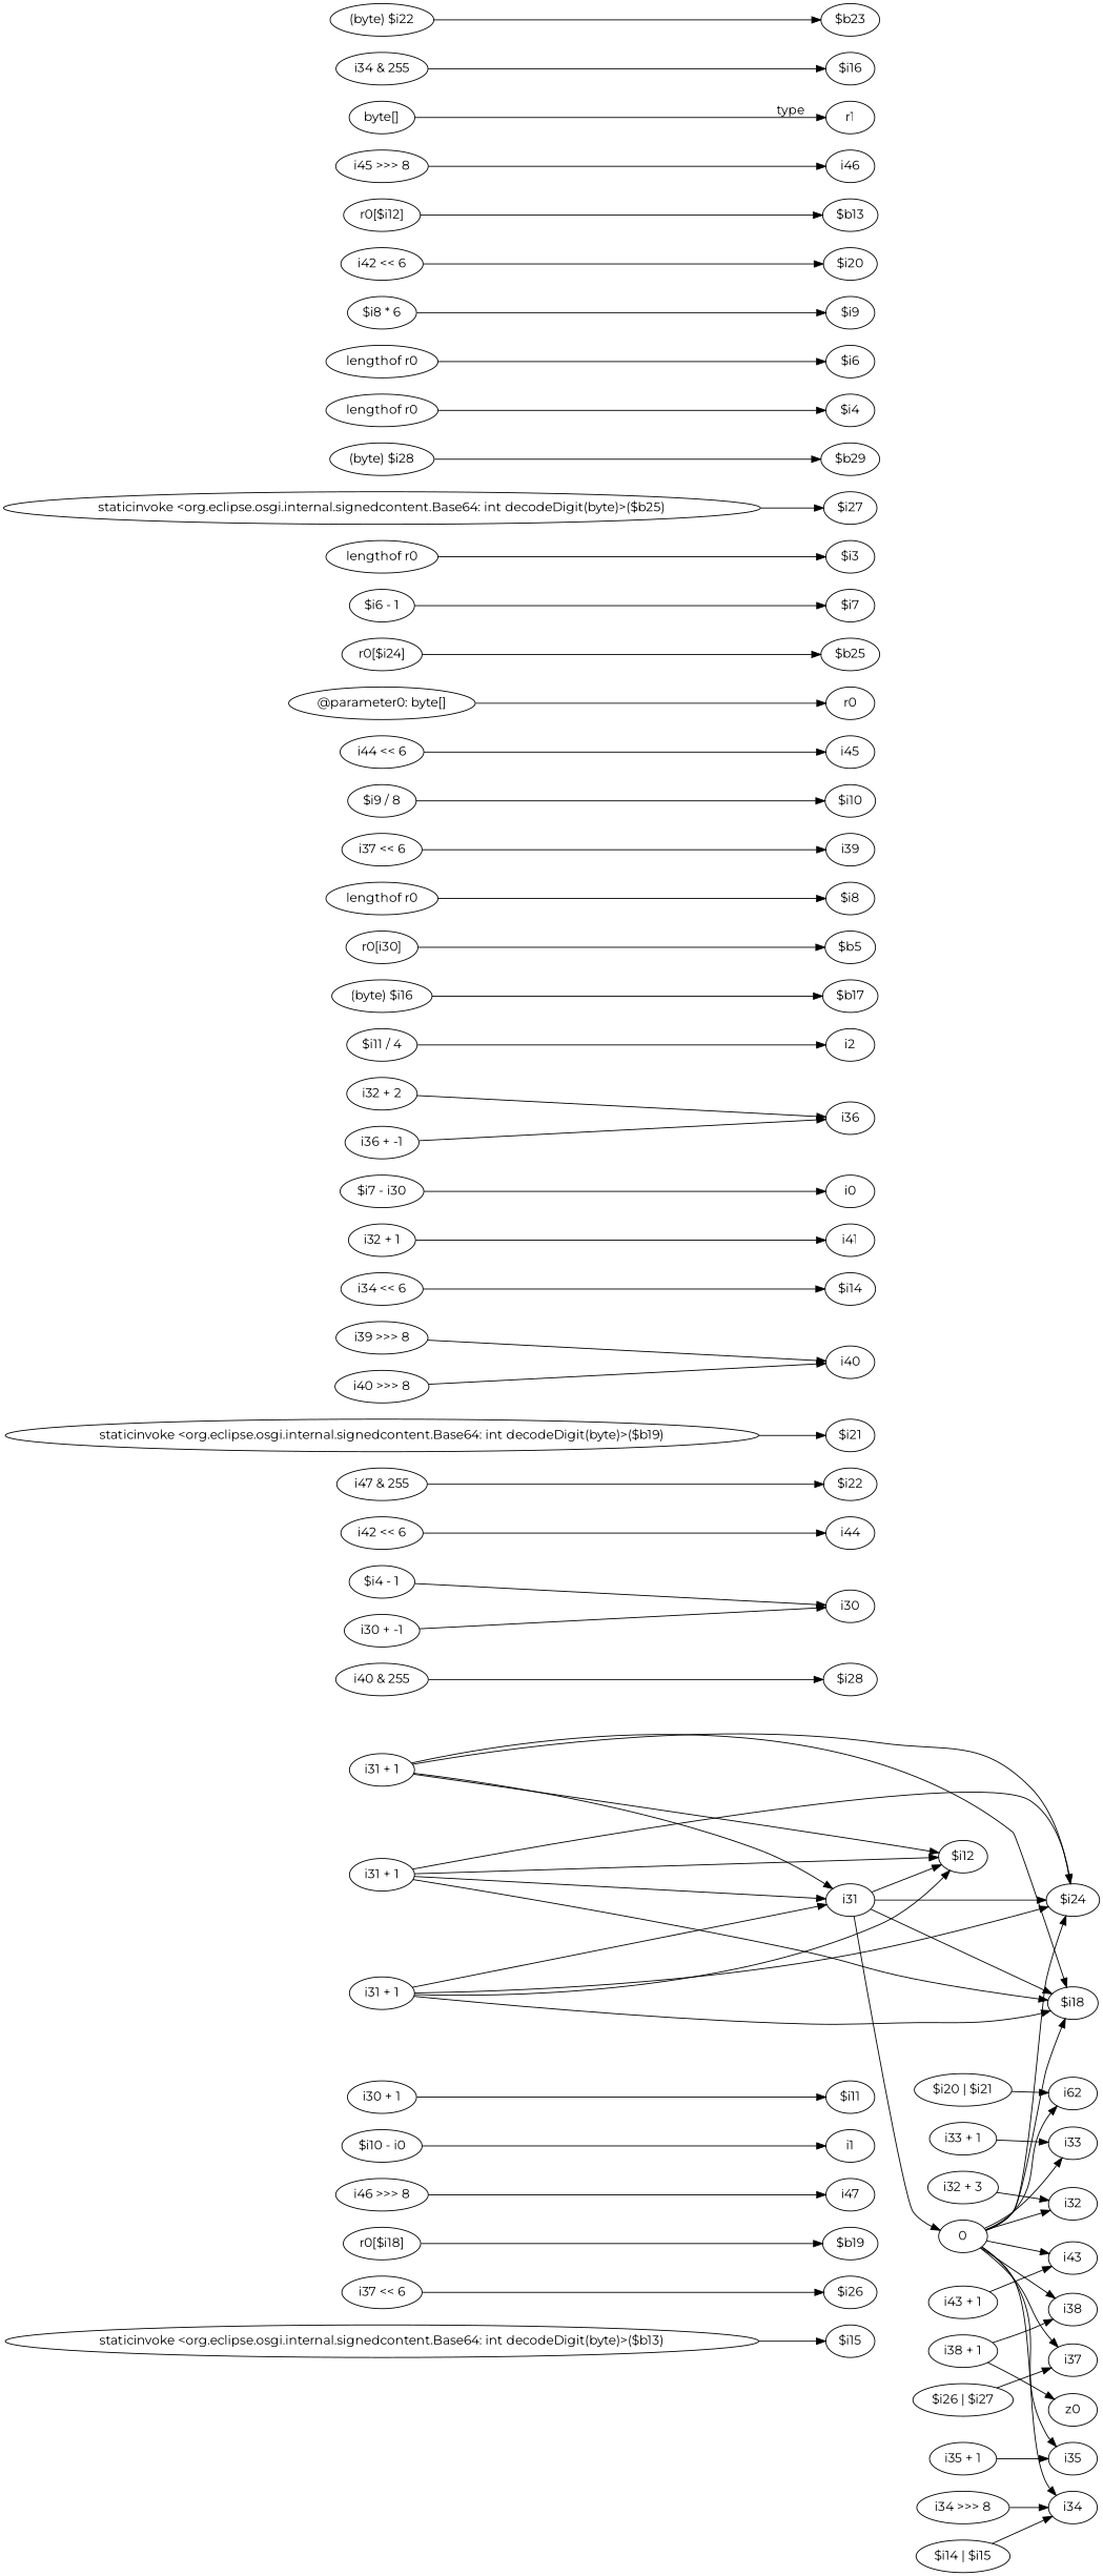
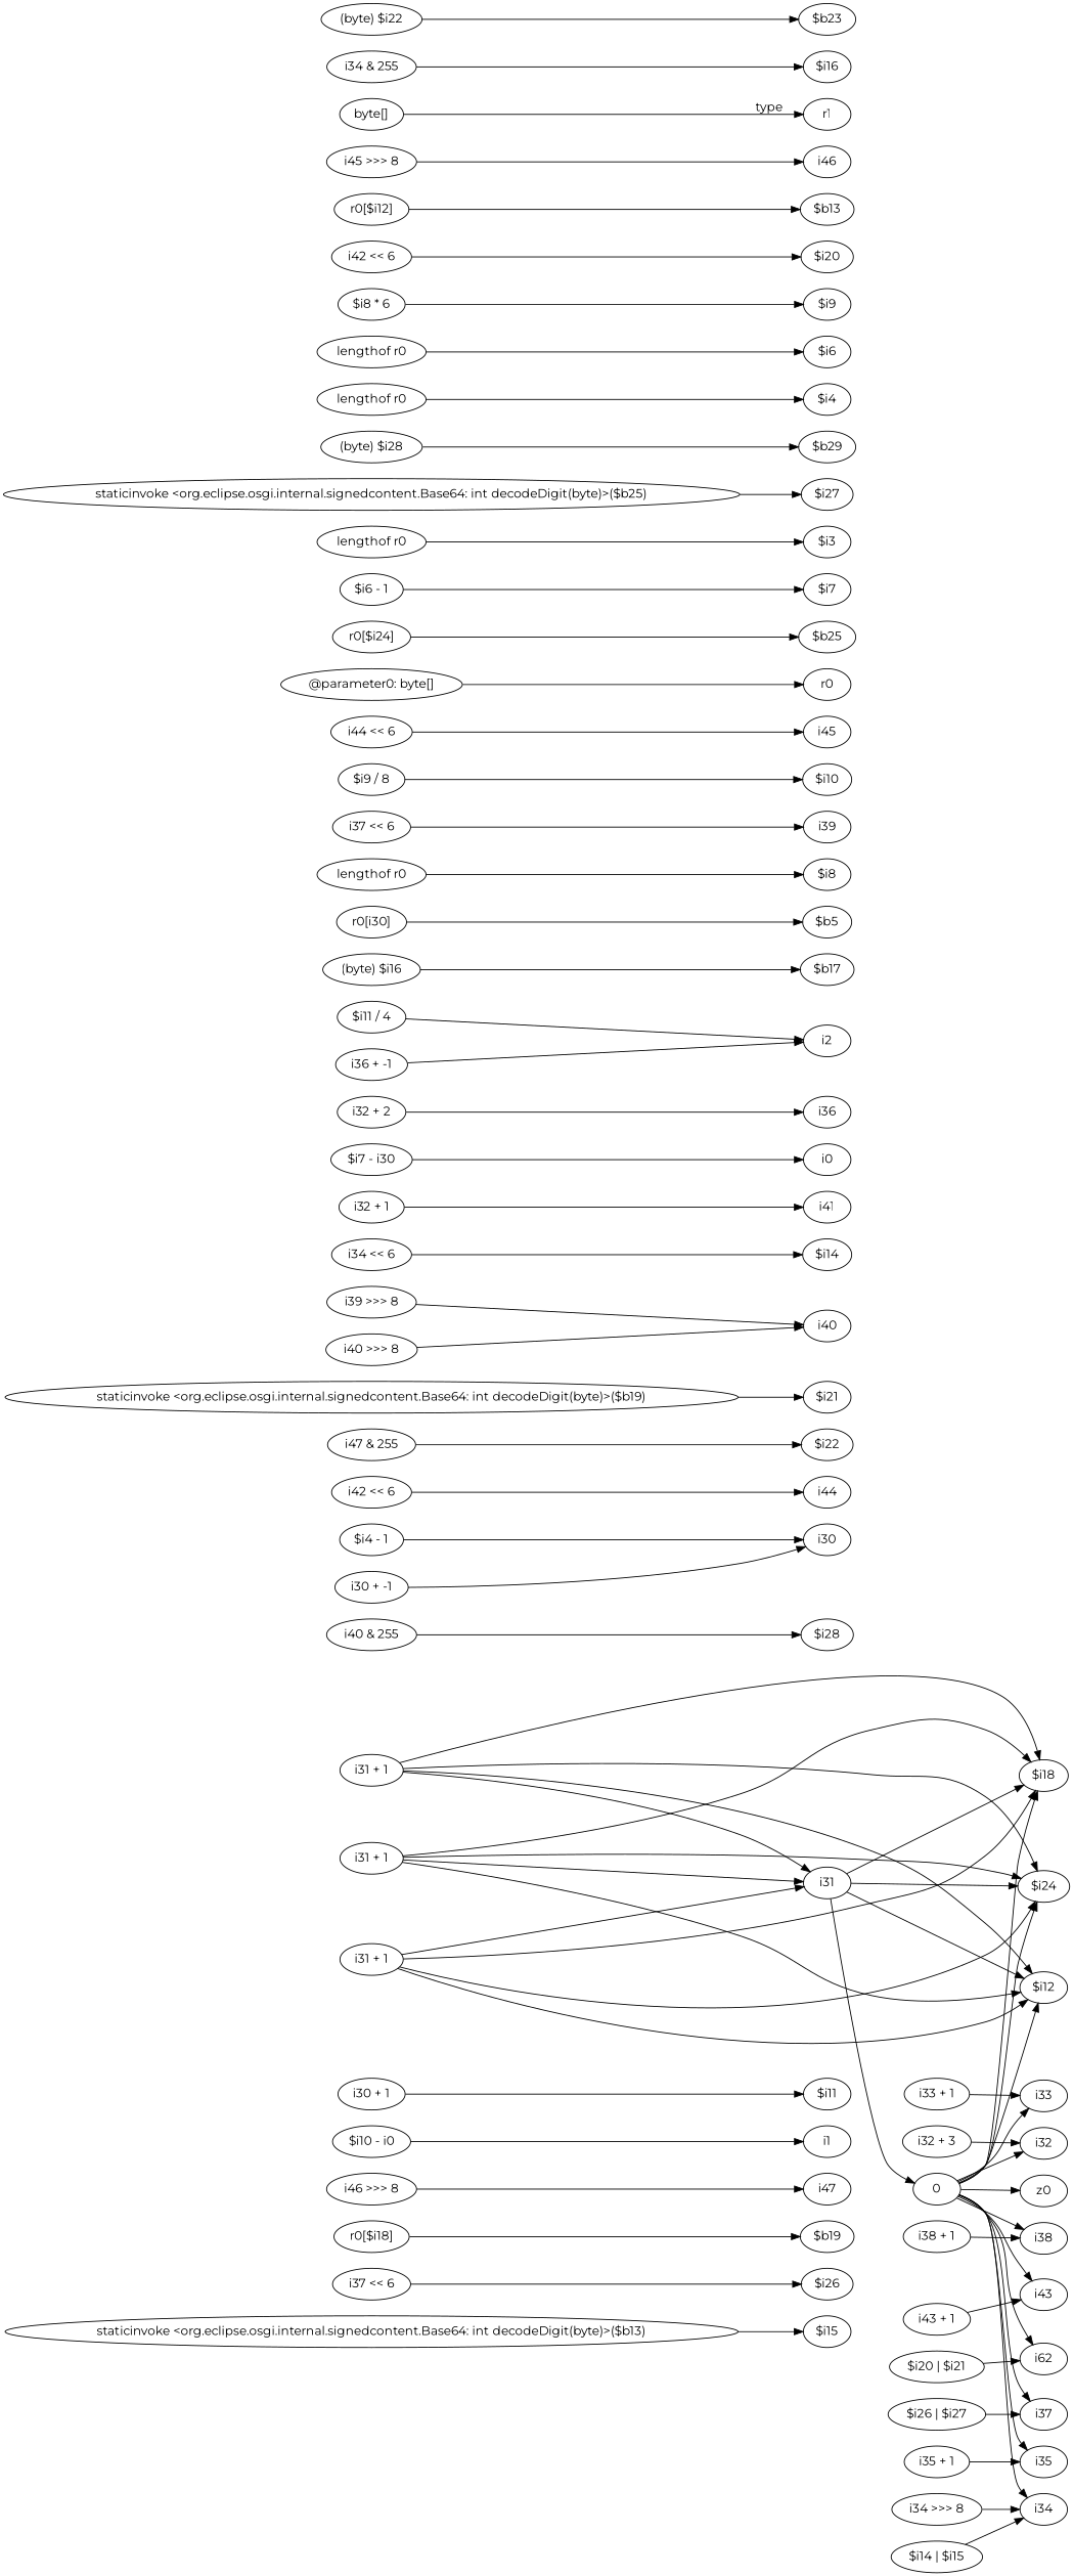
  digraph {
    fontname=Montserrat
    rankdir=LR
    node [fontname=Montserrat]
    edge [fontname=Montserrat]
    n1 [label="staticinvoke <org.eclipse.osgi.internal.signedcontent.Base64: int decodeDigit(byte)>($b13)"]
    n2 [label="$i15"]
    n3 [label="i37 << 6"]
    n4 [label="$i26"]
    n5 [label="r0[$i18]"]
    n6 [label="$b19"]
    n7 [label="i46 >>> 8"]
    n8 [label=i47]
    n9 [label="$i10 - i0"]
    n10 [label=i1]
    n11 [label="i30 + 1"]
    n12 [label="$i11"]
    n13 [label="i31 + 1"]
    n14 [label="$i18"]
    n15 [label="$i24"]
    n16 [label=i31]
    n17 [label="$i12"]
    n18 [label=0]
    n19 [label="i31 + 1"]
    n20 [label="i40 & 255"]
    n21 [label="$i28"]
    n22 [label="i31 + 1"]
    n23 [label="$i4 - 1"]
    n24 [label=i30]
    n25 [label="i42 << 6"]
    n26 [label=i44]
    n27 [label="i47 & 255"]
    n28 [label="$i22"]
    n29 [label=i62]
    n30 [label=i33]
    n31 [label=i32]
    n32 [label=i38]
    n33 [label=i43]
    n34 [label=i34]
    n35 [label=i37]
    n36 [label=i35]
    n37 [label=z0]
    n38 [label="staticinvoke <org.eclipse.osgi.internal.signedcontent.Base64: int decodeDigit(byte)>($b19)"]
    n39 [label="$i21"]
    n40 [label="i39 >>> 8"]
    n41 [label=i40]
    n42 [label="i34 << 6"]
    n43 [label="$i14"]
    n44 [label=i41]
    n45 [label="$i7 - i30"]
    n46 [label=i0]
    n47 [label="i32 + 2"]
    n48 [label=i36]
    n49 [label="$i11 / 4"]
    n50 [label=i2]
    n51 [label="(byte) $i16"]
    n52 [label="$b17"]
    n53 [label="i36 + -1"]
    n54 [label="r0[i30]"]
    n55 [label="$b5"]
    n56 [label="lengthof r0"]
    n57 [label="$i8"]
    n58 [label="i32 + 3"]
    n59 [label="i38 + 1"]
    n60 [label="i37 << 6"]
    n61 [label=i39]
    n62 [label="$i9 / 8"]
    n63 [label="$i10"]
    n64 [label="i40 >>> 8"]
    n65 [label="i44 << 6"]
    n66 [label=i45]
    n67 [label="i34 >>> 8"]
    n68 [label="i35 + 1"]
    n69 [label="@parameter0: byte[]"]
    n70 [label=r0]
    n71 [label="i30 + -1"]
    n72 [label="r0[$i24]"]
    n73 [label="$b25"]
    n74 [label="$i6 - 1"]
    n75 [label="$i7"]
    n76 [label="lengthof r0"]
    n77 [label="$i3"]
    n78 [label="staticinvoke <org.eclipse.osgi.internal.signedcontent.Base64: int decodeDigit(byte)>($b25)"]
    n79 [label="$i27"]
    n80 [label="(byte) $i28"]
    n81 [label="$b29"]
    n82 [label="lengthof r0"]
    n83 [label="$i4"]
    n84 [label="i43 + 1"]
    n85 [label="$i14 | $i15"]
    n86 [label="lengthof r0"]
    n87 [label="$i6"]
    n88 [label="i33 + 1"]
    n89 [label="$i8 * 6"]
    n90 [label="$i9"]
    n91 [label="i42 << 6"]
    n92 [label="$i20"]
    n93 [label="r0[$i12]"]
    n94 [label="$b13"]
    n95 [label="i45 >>> 8"]
    n96 [label=i46]
    n97 [label="byte[]"]
    n98 [label=r1]
    n99 [label="$i26 | $i27"]
    n100 [label="$i20 | $i21"]
    n101 [label="i32 + 1"]
    n102 [label="i34 & 255"]
    n103 [label="$i16"]
    n104 [label="(byte) $i22"]
    n105 [label="$b23"]
    n1 -> n2
    n3 -> n4
    n5 -> n6
    n7 -> n8
    n9 -> n10
    n11 -> n12
    n13 -> n14
    n13 -> n15
    n13 -> n16
    n13 -> n17
    n16 -> n14
    n16 -> n15
    n16 -> n17
    n16 -> n18
    n18 -> n14
    n18 -> n15
+   n18 -> n17
    n18 -> n29
    n18 -> n30
    n18 -> n31
    n18 -> n32
    n18 -> n33
    n18 -> n34
    n18 -> n35
    n18 -> n36
-   n59 -> n37
+   n18 -> n37
    n19 -> n14
    n19 -> n15
    n19 -> n16
    n19 -> n17
    n20 -> n21
    n22 -> n14
    n22 -> n15
    n22 -> n16
    n22 -> n17
    n23 -> n24
    n25 -> n26
    n27 -> n28
    n38 -> n39
    n40 -> n41
    n42 -> n43
    n45 -> n46
    n47 -> n48
    n49 -> n50
    n51 -> n52
-   n53 -> n48
+   n53 -> n50
    n54 -> n55
    n56 -> n57
    n58 -> n31
    n59 -> n32
    n60 -> n61
    n62 -> n63
    n64 -> n41
    n65 -> n66
    n67 -> n34
    n68 -> n36
    n69 -> n70
    n71 -> n24
    n72 -> n73
    n74 -> n75
    n76 -> n77
    n78 -> n79
    n80 -> n81
    n82 -> n83
    n84 -> n33
    n85 -> n34
    n86 -> n87
    n88 -> n30
    n89 -> n90
    n91 -> n92
    n93 -> n94
    n95 -> n96
    n97 -> n98 [label=type]
    n99 -> n35
    n100 -> n29
    n101 -> n44
    n102 -> n103
    n104 -> n105
  }
